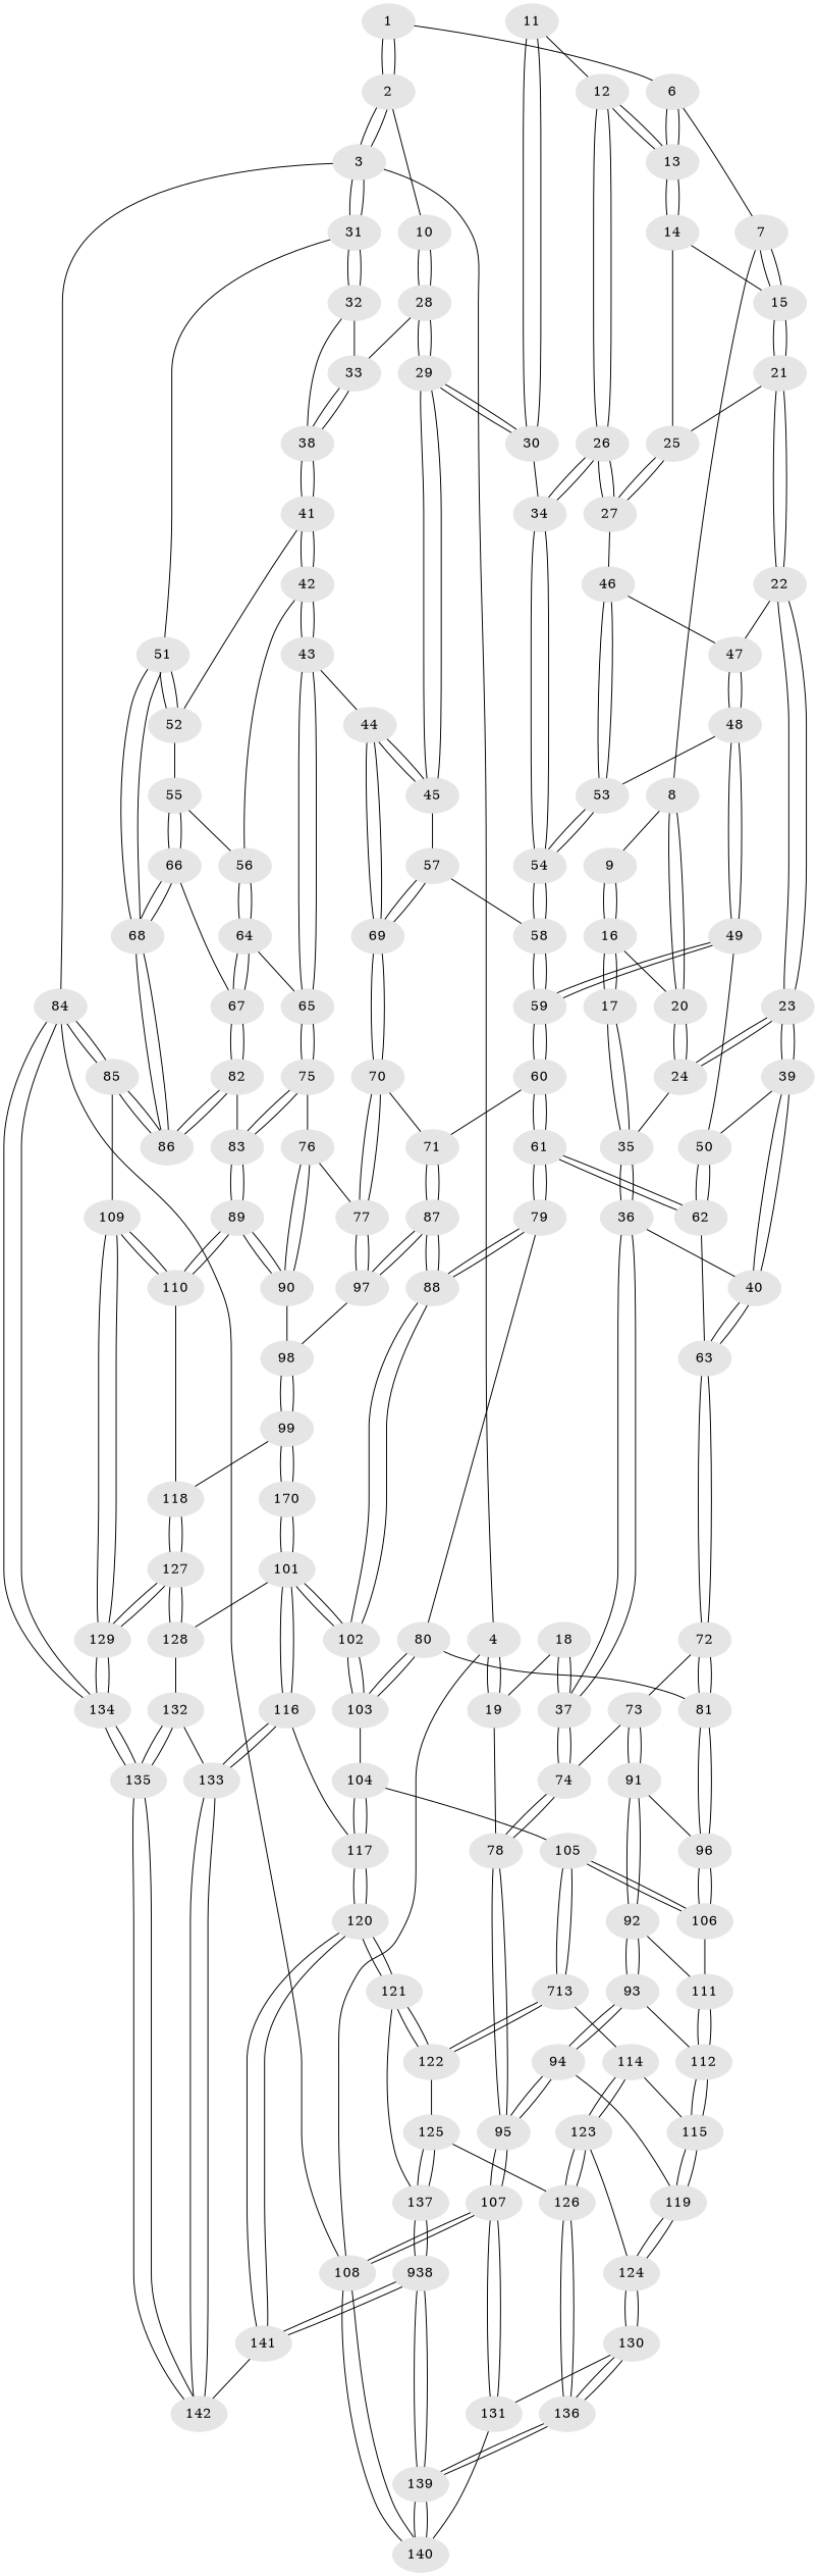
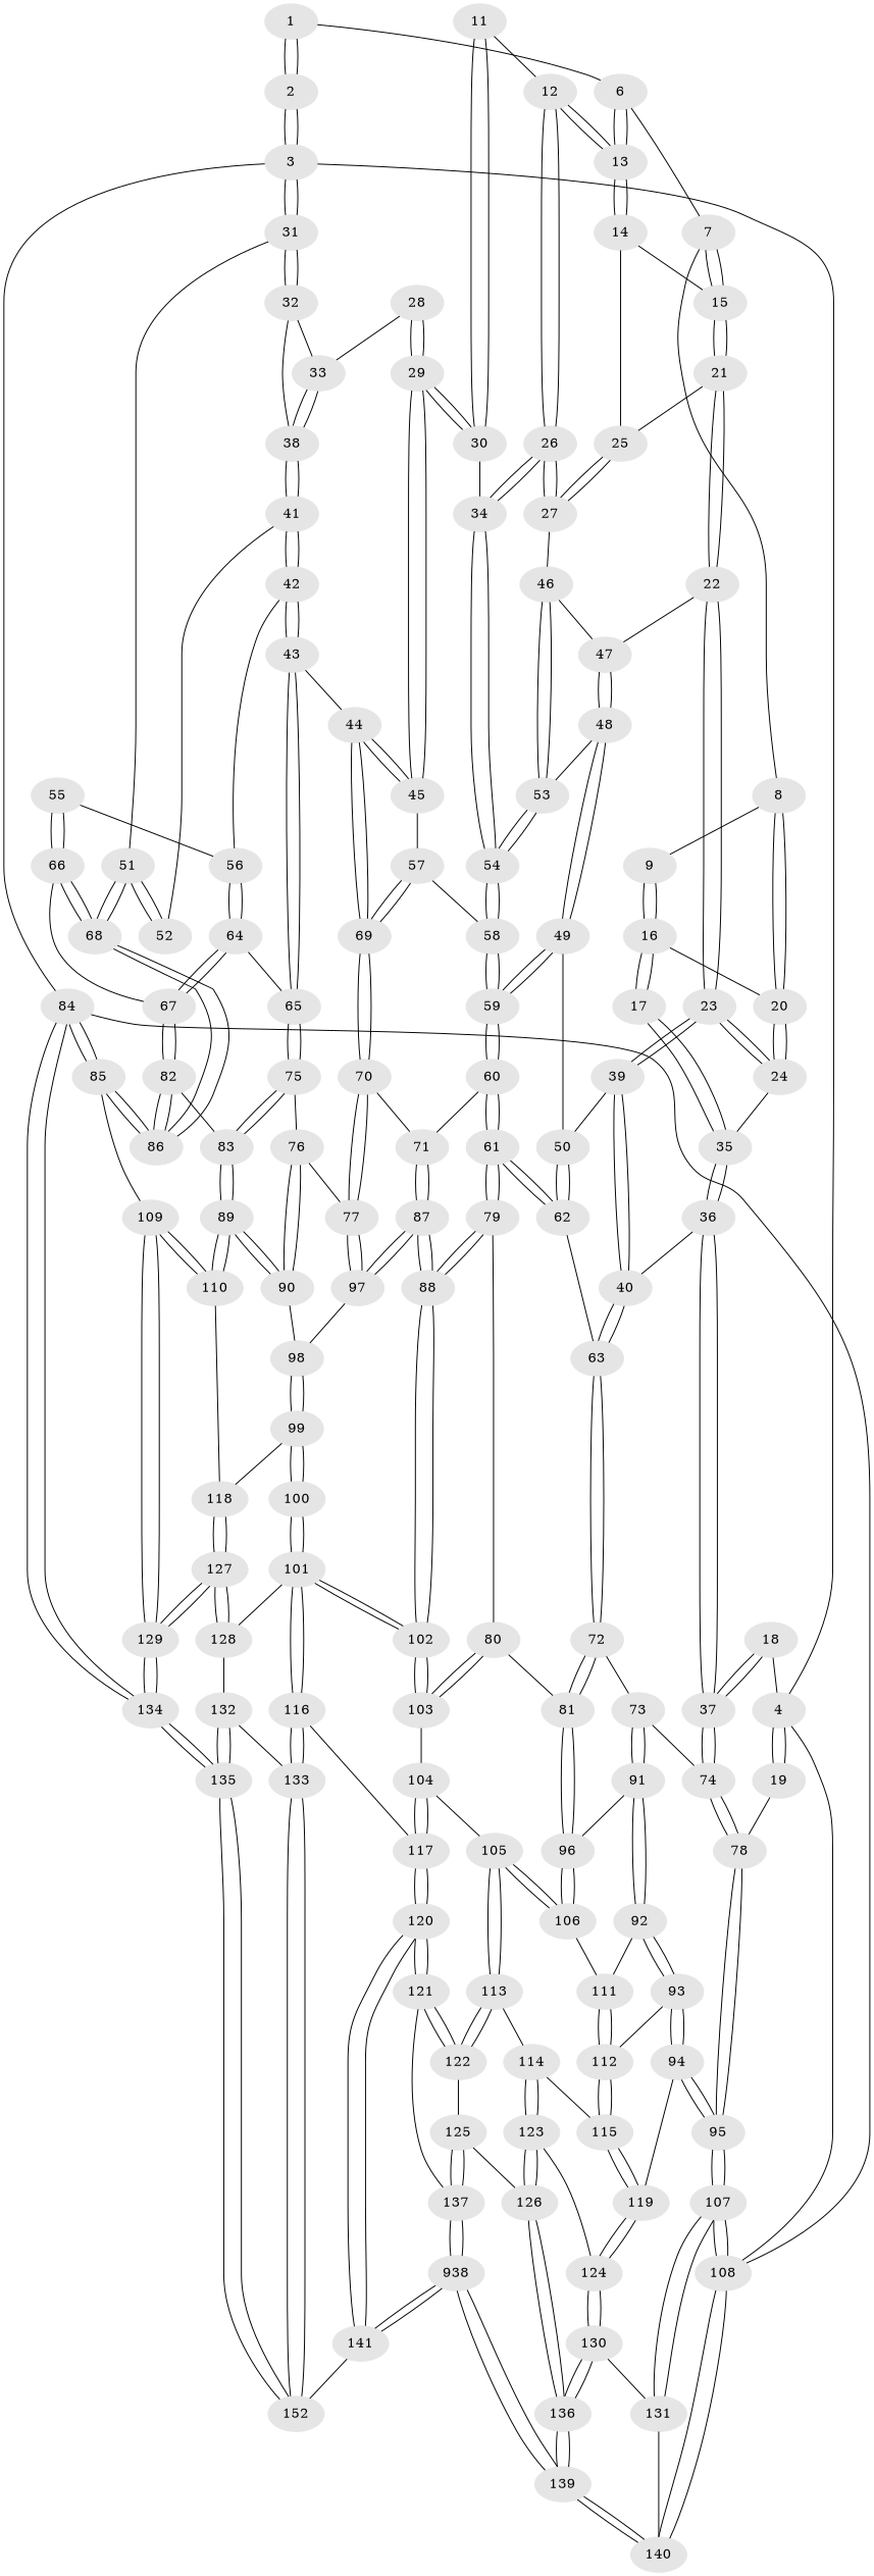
  graph {
    node [color=gray90 style=filled]
    1
    2
    6
    3
-   10
    7
    13
    4
    31
    84
    28
    19
    108
    32
    51
    85
    134
    78
    140
    9
    16
    8
    15
    14
    20
    21
    24
    17
    11
    12
    30
    29
    33
    26
    34
    27
    25
    22
    35
    18
    37
    36
    74
    95
    23
    47
    39
    48
    40
    50
    46
    54
    53
    45
    38
    57
    52
    68
    41
    58
    63
    42
    62
    72
    43
    56
    55
    44
    65
    64
    69
    75
    70
    49
    59
    60
    86
    66
    67
    61
    71
    79
    87
    80
    88
    73
    81
    82
    76
    83
    77
    97
    91
    96
    92
    90
    89
    98
    107
    103
    102
    104
    106
    110
    109
    135
    129
    118
    99
    93
    111
    94
    112
    119
    115
    124
    131
-   100 [label=170]
+   100
    101
    127
    128
    116
    132
    117
    133
    105
-   113 [label=713]
+   113
    120
    114
    122
    123
    125
    126
-   142
+   142 [label=152]
    121
    141
    130
    137
    n139 [label=938]
    136
    139
    1 -- 2
    1 -- 2
    1 -- 6
    2 -- 3
    2 -- 3
-   2 -- 10
    6 -- 7
    6 -- 13
    6 -- 13
    3 -- 4
    3 -- 31
    3 -- 31
    3 -- 84
-   10 -- 28
-   10 -- 28
    7 -- 8
    7 -- 15
    7 -- 15
    13 -- 14
    13 -- 14
    4 -- 19
    4 -- 19
    4 -- 108
    31 -- 32
    31 -- 32
    31 -- 51
    84 -- 108
    84 -- 85
    84 -- 85
    84 -- 134
    84 -- 134
    28 -- 29
    28 -- 29
    28 -- 33
    19 -- 78
    108 -- 140
    108 -- 140
    32 -- 33
    32 -- 38
    51 -- 52
    51 -- 52
    51 -- 68
    51 -- 68
    85 -- 86
    85 -- 86
    85 -- 109
    134 -- 135
    134 -- 135
    78 -- 95
    78 -- 95
    9 -- 16
    9 -- 16
    16 -- 20
    16 -- 17
    16 -- 17
    8 -- 9
    8 -- 20
    8 -- 20
    15 -- 21
    15 -- 21
    14 -- 15
    14 -- 25
    20 -- 24
    20 -- 24
    21 -- 25
    21 -- 22
    21 -- 22
    24 -- 35
    17 -- 35
    17 -- 35
    11 -- 12
    11 -- 30
    11 -- 30
    12 -- 13
    12 -- 13
    12 -- 26
    12 -- 26
    30 -- 34
    29 -- 30
    29 -- 30
    29 -- 45
    29 -- 45
    33 -- 38
    33 -- 38
    26 -- 34
    26 -- 34
    26 -- 27
    26 -- 27
    34 -- 54
    34 -- 54
    27 -- 46
    25 -- 27
    25 -- 27
    22 -- 23
    22 -- 23
    22 -- 47
    35 -- 36
    35 -- 36
-   18 -- 19
+   18 -- 4
    18 -- 37
    18 -- 37
    37 -- 74
    37 -- 74
    36 -- 37
    36 -- 37
    36 -- 40
    74 -- 78
    74 -- 78
    95 -- 107
    95 -- 107
    23 -- 24
    23 -- 24
    23 -- 39
    23 -- 39
    47 -- 48
    47 -- 48
    39 -- 40
    39 -- 40
    39 -- 50
    48 -- 53
    48 -- 49
    48 -- 49
    40 -- 63
    40 -- 63
    50 -- 62
    50 -- 62
    46 -- 47
    46 -- 53
    46 -- 53
    54 -- 58
    54 -- 58
    53 -- 54
    53 -- 54
    45 -- 57
    38 -- 41
    38 -- 41
    57 -- 58
    57 -- 69
    57 -- 69
-   52 -- 55
    68 -- 86
    68 -- 86
    41 -- 52
    41 -- 42
    41 -- 42
    58 -- 59
    58 -- 59
    63 -- 72
    63 -- 72
    42 -- 43
    42 -- 43
    42 -- 56
    62 -- 63
    72 -- 73
    72 -- 81
    72 -- 81
    43 -- 44
    43 -- 65
    43 -- 65
    56 -- 64
    56 -- 64
    55 -- 56
    55 -- 66
    55 -- 66
    44 -- 45
    44 -- 45
    44 -- 69
    44 -- 69
    65 -- 75
    65 -- 75
    64 -- 65
    64 -- 67
    64 -- 67
    69 -- 70
    69 -- 70
    75 -- 76
    75 -- 83
    75 -- 83
    70 -- 71
    70 -- 77
    70 -- 77
    49 -- 50
    49 -- 59
    49 -- 59
    59 -- 60
    59 -- 60
    60 -- 61
    60 -- 61
    60 -- 71
    66 -- 68
    66 -- 68
    66 -- 67
    67 -- 82
    67 -- 82
    61 -- 62
    61 -- 62
    61 -- 79
    61 -- 79
    71 -- 87
    71 -- 87
    79 -- 80
    79 -- 88
    79 -- 88
    87 -- 88
    87 -- 88
    87 -- 97
    87 -- 97
    80 -- 81
    80 -- 103
    80 -- 103
    88 -- 102
    88 -- 102
    73 -- 74
    73 -- 91
    73 -- 91
    81 -- 96
    81 -- 96
    82 -- 86
    82 -- 86
    82 -- 83
    76 -- 77
    76 -- 90
    76 -- 90
    83 -- 89
    83 -- 89
    77 -- 97
    77 -- 97
    97 -- 98
    91 -- 96
    91 -- 92
    91 -- 92
    96 -- 106
    96 -- 106
    92 -- 93
    92 -- 93
    92 -- 111
    90 -- 98
    89 -- 90
    89 -- 90
    89 -- 110
    89 -- 110
    98 -- 99
    98 -- 99
    107 -- 108
    107 -- 108
    107 -- 131
    107 -- 131
    103 -- 104
    102 -- 103
    102 -- 103
    104 -- 117
    104 -- 117
    104 -- 105
    106 -- 111
    110 -- 118
    109 -- 110
    109 -- 110
    109 -- 129
    109 -- 129
    135 -- 142
    135 -- 142
    129 -- 134
    129 -- 134
    118 -- 127
    118 -- 127
    99 -- 118
    99 -- 100
    99 -- 100
    93 -- 94
    93 -- 94
    93 -- 112
    111 -- 112
    111 -- 112
    94 -- 95
    94 -- 95
    94 -- 119
    112 -- 115
    112 -- 115
    119 -- 124
    119 -- 124
    115 -- 119
    115 -- 119
    124 -- 130
    124 -- 130
    131 -- 140
    100 -- 101
    100 -- 101
    101 -- 102
    101 -- 102
    101 -- 128
    101 -- 116
    101 -- 116
    127 -- 129
    127 -- 129
    127 -- 128
    127 -- 128
    128 -- 132
    116 -- 117
    116 -- 133
    116 -- 133
    132 -- 135
    132 -- 135
    132 -- 133
    117 -- 120
    117 -- 120
    133 -- 142
    133 -- 142
    105 -- 106
    105 -- 106
    105 -- 113
    105 -- 113
    113 -- 114
    113 -- 122
    113 -- 122
    120 -- 121
    120 -- 121
    120 -- 141
    120 -- 141
    114 -- 115
    114 -- 123
    114 -- 123
    122 -- 125
    123 -- 124
    123 -- 126
    123 -- 126
    125 -- 126
    125 -- 137
    125 -- 137
    126 -- 136
    126 -- 136
    121 -- 122
    121 -- 122
    121 -- 137
    141 -- 142
    130 -- 131
    130 -- 136
    130 -- 136
    137 -- n139
    137 -- n139
    n139 -- 141
    n139 -- 141
    n139 -- 139
    n139 -- 139
    136 -- 139
    136 -- 139
    139 -- 140
    139 -- 140
  }
